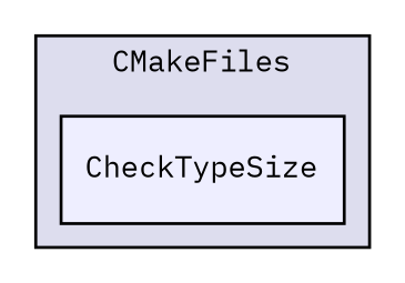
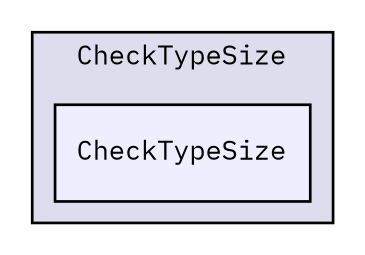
  digraph {
    compound=true
    fontname="IBM Plex Mono"
    n1 [fillcolor="#eeeeff" fontname="IBM Plex Mono" fontsize=10 label=CheckTypeSize pencolor=black shape=box style=filled]
    subgraph cluster_1 {
      bgcolor="#ddddee"
      fontsize=10
-     label=CMakeFiles
+     label=CheckTypeSize
      pencolor=black
      n1
    }
  }
